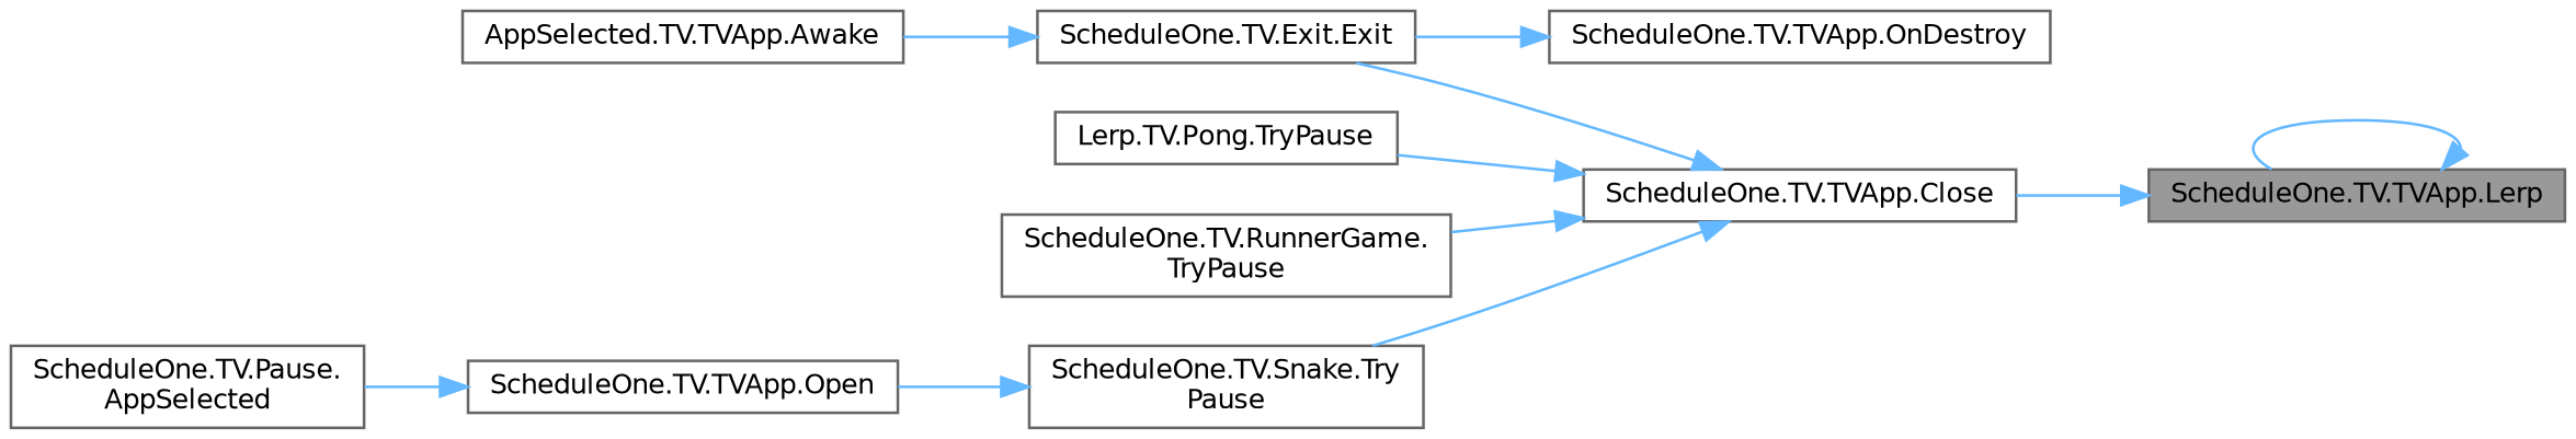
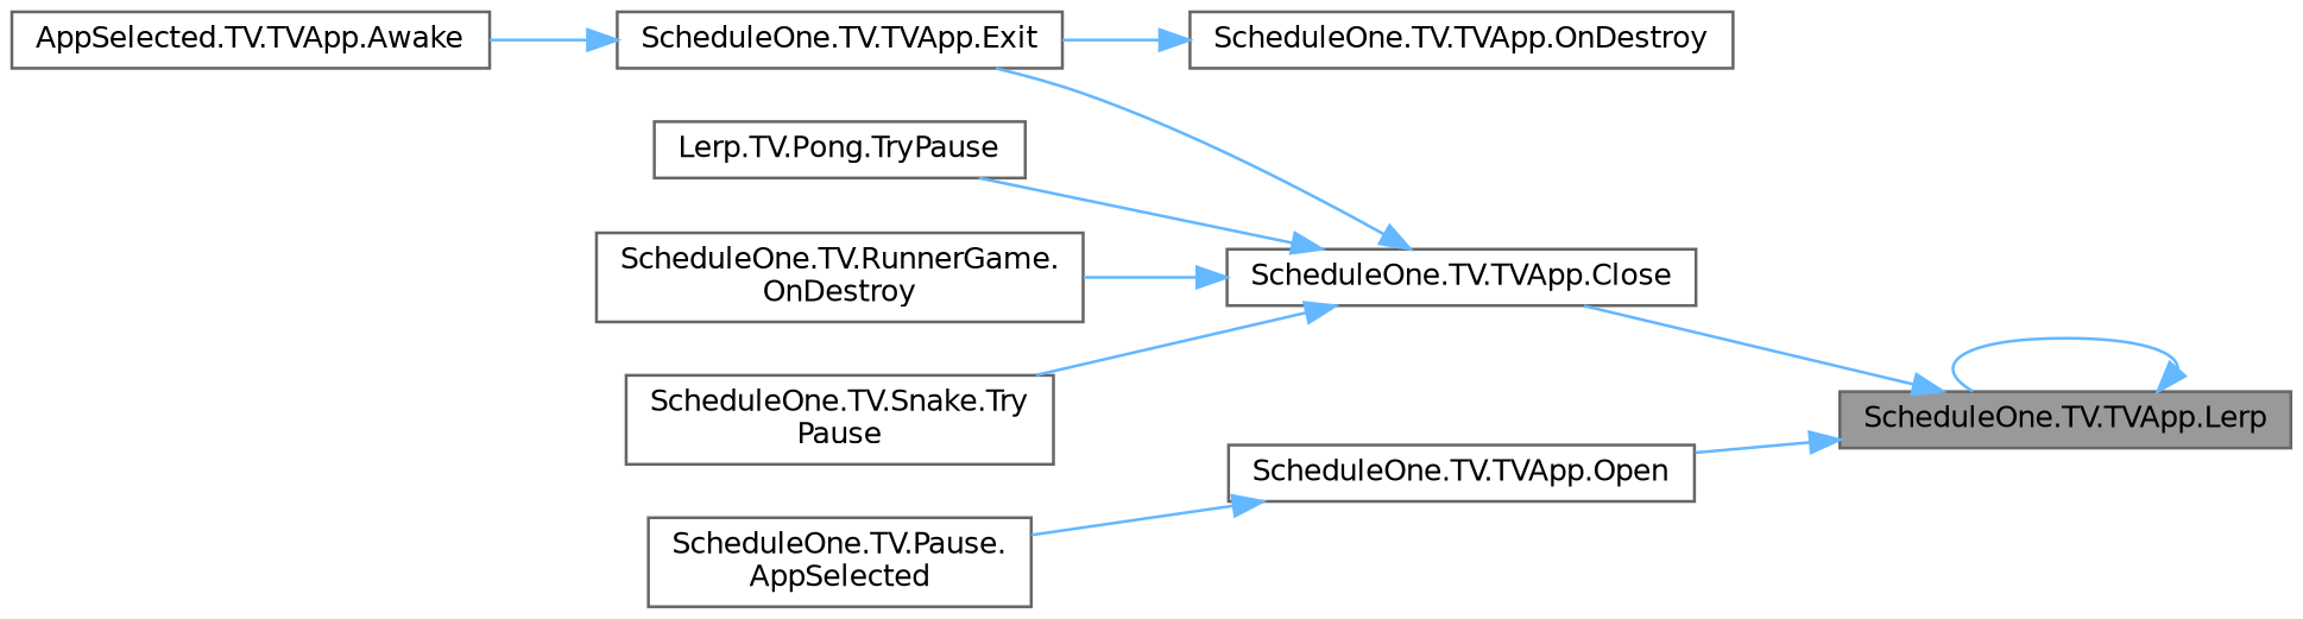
  digraph {
    rankdir=RL
    node [color=grey40 fillcolor=white fontname=Helvetica fontsize=10 shape=box style=filled]
    edge [color=steelblue1 dir=back fontname=Helvetica fontsize=10 labelfontname=Helvetica labelfontsize=10 style=solid]
    n1 [color=gray40 fillcolor=grey60 fontcolor=black height=0.2 label="ScheduleOne.TV.TVApp.Lerp" width=0.4]
    n2 [height=0.2 label="ScheduleOne.TV.TVApp.Close" width=0.4]
    n3 [height=0.2 label="ScheduleOne.TV.TVApp.Open" width=0.4]
-   n4 [height=0.2 label="ScheduleOne.TV.Exit.Exit" width=0.4]
+   n4 [height=0.2 label="ScheduleOne.TV.TVApp.Exit" width=0.4]
    n5 [height=0.2 label="Lerp.TV.Pong.TryPause" width=0.4]
-   n6 [height=0.2 label="ScheduleOne.TV.RunnerGame.\lTryPause" width=0.4]
+   n6 [height=0.2 label="ScheduleOne.TV.RunnerGame.\lOnDestroy" width=0.4]
    n7 [height=0.2 label="ScheduleOne.TV.Snake.Try\lPause" width=0.4]
    n8 [height=0.2 label="ScheduleOne.TV.Pause.\lAppSelected" width=0.4]
    n9 [height=0.2 label="AppSelected.TV.TVApp.Awake" width=0.4]
    n10 [height=0.2 label="ScheduleOne.TV.TVApp.OnDestroy" width=0.4]
    n1 -> n1
    n1 -> n2
-   n7 -> n3
+   n1 -> n3
    n2 -> n4
    n2 -> n5
    n2 -> n6
    n2 -> n7
    n3 -> n8
    n4 -> n9
    n10 -> n4
  }
